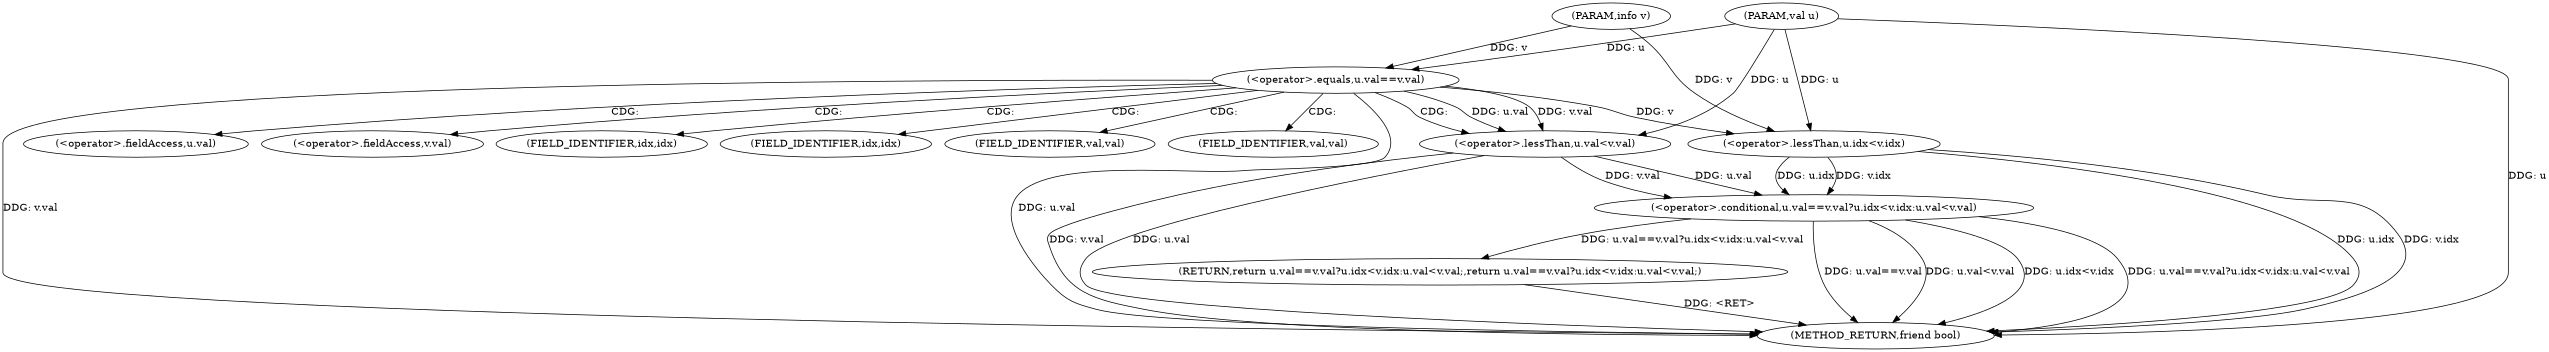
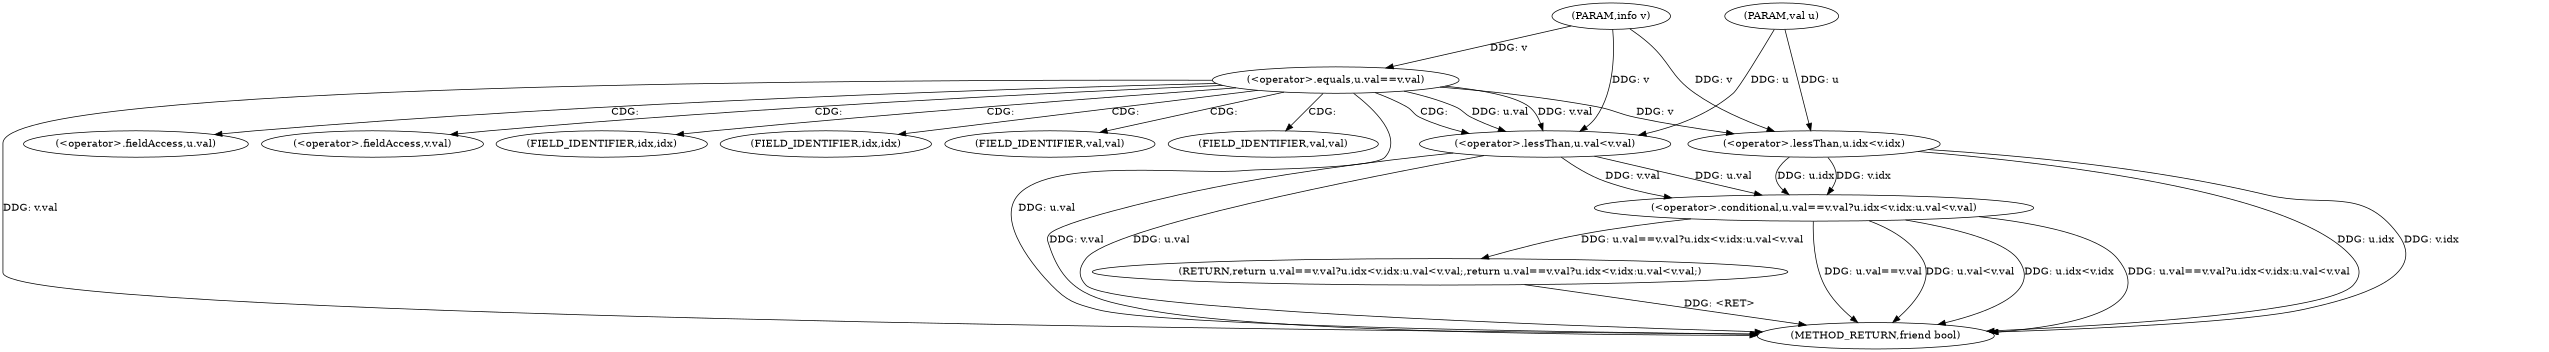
  digraph {
    n1 [label="(PARAM,val u)"]
    n2 [label="(METHOD_RETURN,friend bool)"]
    n3 [label="(<operator>.equals,u.val==v.val)"]
    n4 [label="(<operator>.lessThan,u.idx<v.idx)"]
    n5 [label="(<operator>.lessThan,u.val<v.val)"]
    n6 [label="(PARAM,info v)"]
    n7 [label="(<operator>.fieldAccess,u.val)"]
    n8 [label="(<operator>.fieldAccess,v.val)"]
    n9 [label="(FIELD_IDENTIFIER,idx,idx)"]
    n10 [label="(FIELD_IDENTIFIER,idx,idx)"]
    n11 [label="(FIELD_IDENTIFIER,val,val)"]
    n12 [label="(FIELD_IDENTIFIER,val,val)"]
    n13 [label="(<operator>.conditional,u.val==v.val?u.idx<v.idx:u.val<v.val)"]
    n14 [label="(RETURN,return u.val==v.val?u.idx<v.idx:u.val<v.val;,return u.val==v.val?u.idx<v.idx:u.val<v.val;)"]
-   n1 -> n2 [label="DDG: u"]
-   n1 -> n3 [label="DDG: u"]
    n1 -> n4 [label="DDG: u"]
    n1 -> n5 [label="DDG: u"]
    n3 -> n2 [label="DDG: u.val"]
    n3 -> n2 [label="DDG: v.val"]
    n3 -> n4 [label="DDG: v"]
    n3 -> n5 [label="DDG: u.val"]
    n3 -> n5 [label="DDG: v.val"]
    n3 -> n5 [label="CDG: "]
    n3 -> n7 [label="CDG: "]
    n3 -> n8 [label="CDG: "]
    n3 -> n9 [label="CDG: "]
    n3 -> n10 [label="CDG: "]
    n3 -> n11 [label="CDG: "]
    n3 -> n12 [label="CDG: "]
    n4 -> n2 [label="DDG: u.idx"]
    n4 -> n2 [label="DDG: v.idx"]
    n4 -> n13 [label="DDG: u.idx"]
    n4 -> n13 [label="DDG: v.idx"]
    n5 -> n2 [label="DDG: u.val"]
    n5 -> n2 [label="DDG: v.val"]
    n5 -> n13 [label="DDG: u.val"]
    n5 -> n13 [label="DDG: v.val"]
    n6 -> n3 [label="DDG: v"]
    n6 -> n4 [label="DDG: v"]
+   n6 -> n5 [label="DDG: v"]
    n13 -> n2 [label="DDG: u.val==v.val"]
    n13 -> n2 [label="DDG: u.val<v.val"]
    n13 -> n2 [label="DDG: u.idx<v.idx"]
    n13 -> n2 [label="DDG: u.val==v.val?u.idx<v.idx:u.val<v.val"]
    n13 -> n14 [label="DDG: u.val==v.val?u.idx<v.idx:u.val<v.val"]
    n14 -> n2 [label="DDG: <RET>"]
  }
